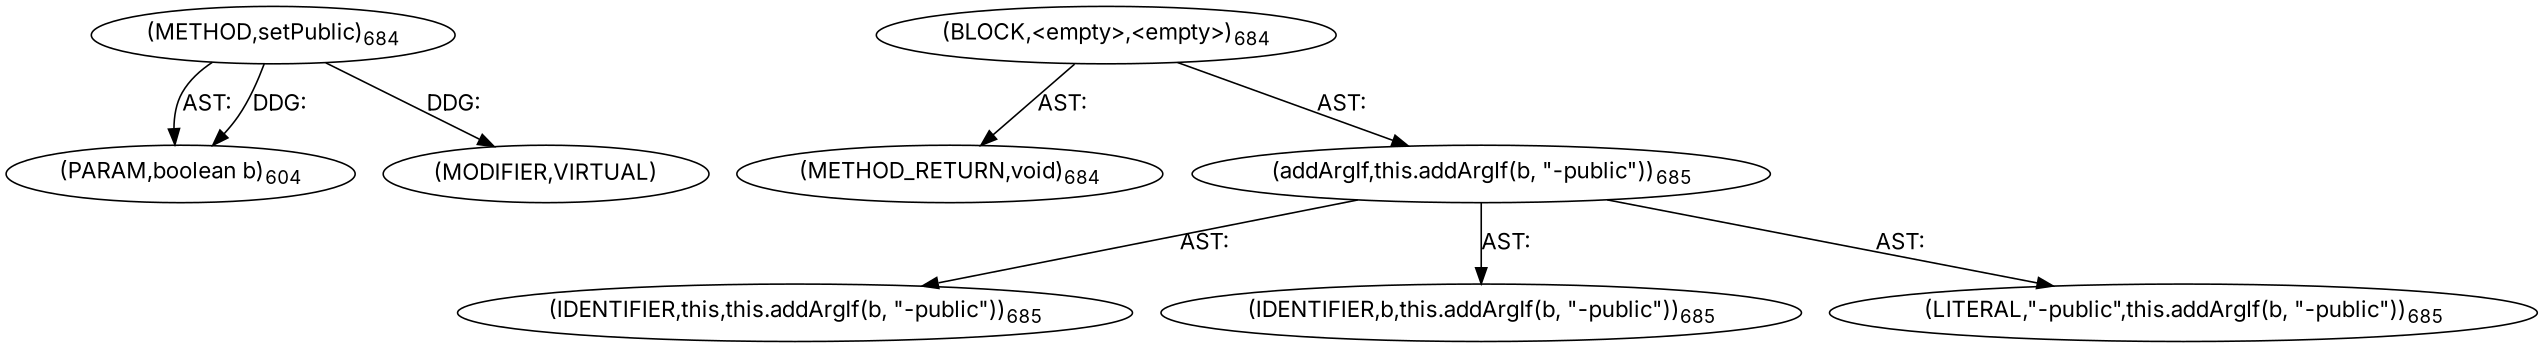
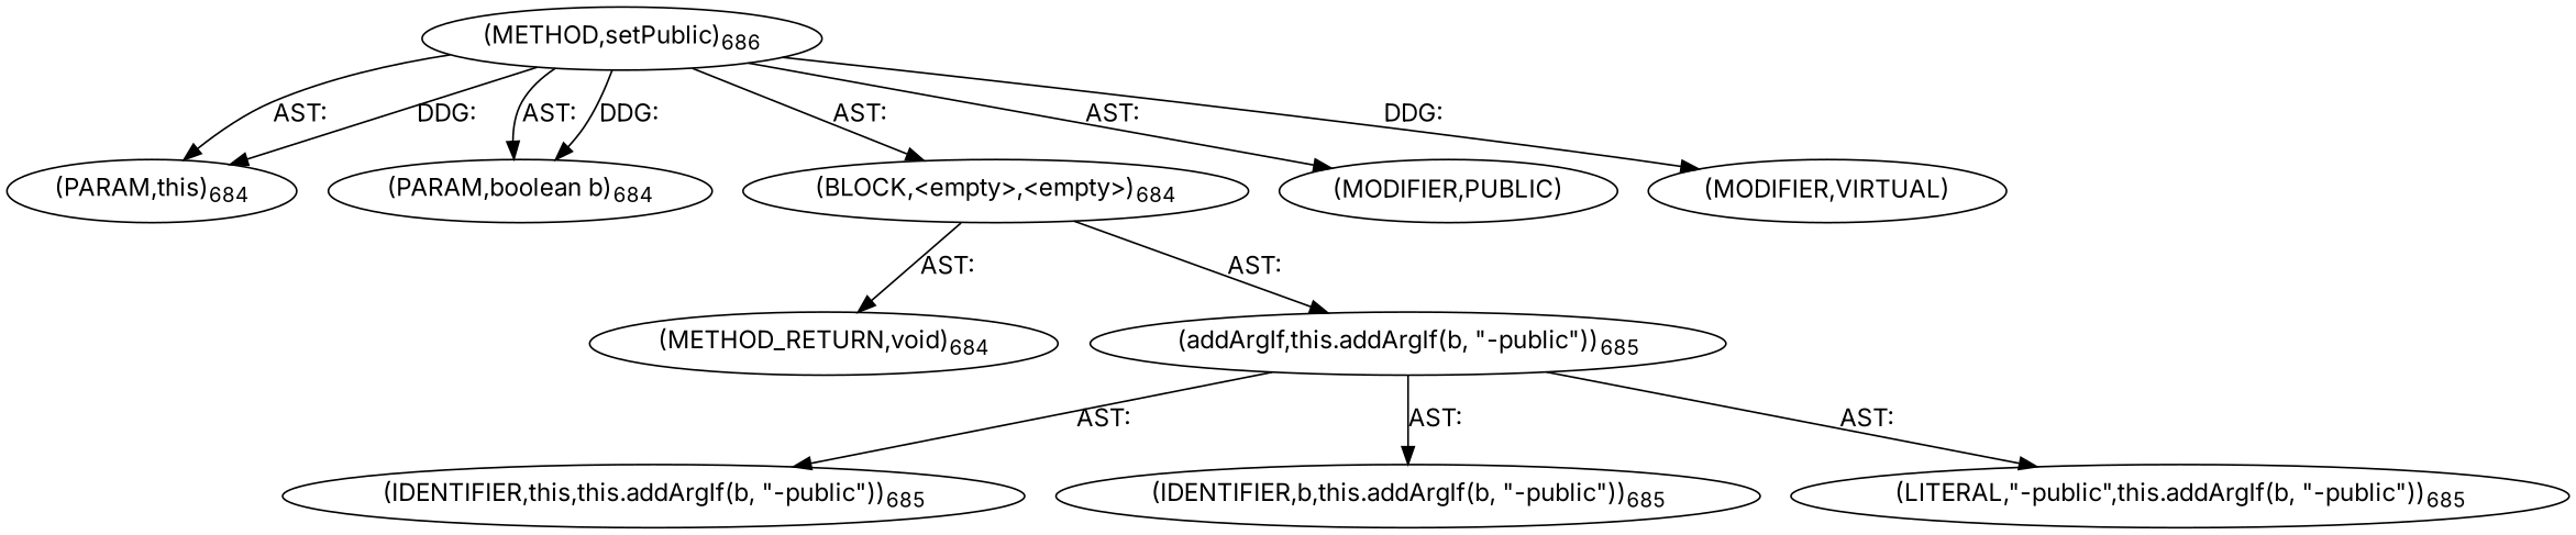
  digraph {
    fontname=Inter
    node [fontname=Inter]
    edge [fontname=Inter]
-   n1 [label=<(METHOD,setPublic)<SUB>684</SUB>>]
-   n3 [label=<(PARAM,boolean b)<SUB>604</SUB>>]
+   n1 [label=<(METHOD,setPublic)<SUB>686</SUB>>]
+   n2 [label=<(PARAM,this)<SUB>684</SUB>>]
+   n3 [label=<(PARAM,boolean b)<SUB>684</SUB>>]
    n4 [label=<(BLOCK,&lt;empty&gt;,&lt;empty&gt;)<SUB>684</SUB>>]
+   n5 [label=<(MODIFIER,PUBLIC)>]
    n6 [label=<(MODIFIER,VIRTUAL)>]
    n7 [label=<(METHOD_RETURN,void)<SUB>684</SUB>>]
    n8 [label=<(addArgIf,this.addArgIf(b, &quot;-public&quot;))<SUB>685</SUB>>]
    n9 [label=<(IDENTIFIER,this,this.addArgIf(b, &quot;-public&quot;))<SUB>685</SUB>>]
    n10 [label=<(IDENTIFIER,b,this.addArgIf(b, &quot;-public&quot;))<SUB>685</SUB>>]
    n11 [label=<(LITERAL,&quot;-public&quot;,this.addArgIf(b, &quot;-public&quot;))<SUB>685</SUB>>]
+   n1 -> n2 [label="AST: "]
+   n1 -> n2 [label="DDG: "]
    n1 -> n3 [label="AST: "]
    n1 -> n3 [label="DDG: "]
+   n1 -> n4 [label="AST: "]
+   n1 -> n5 [label="AST: "]
    n1 -> n6 [label="DDG: "]
    n4 -> n7 [label="AST: "]
    n4 -> n8 [label="AST: "]
    n8 -> n9 [label="AST: "]
    n8 -> n10 [label="AST: "]
    n8 -> n11 [label="AST: "]
  }
